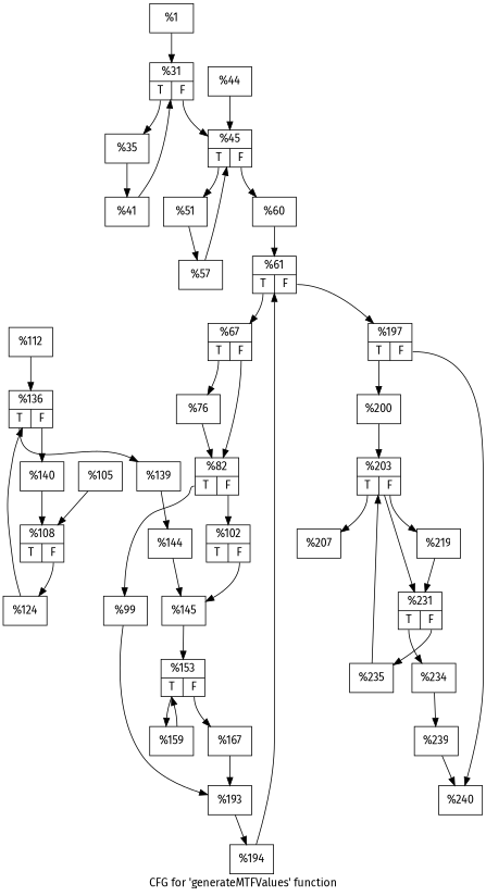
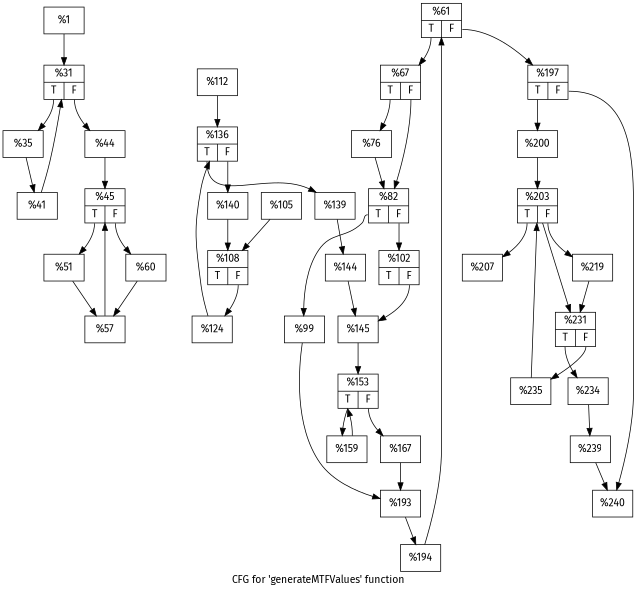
  digraph {
    fontname="Fira Sans"
    label="CFG for 'generateMTFValues' function"
    node [fontname="Fira Sans" shape=record]
    edge [fontname="Fira Sans"]
    n1 [label="{%1}"]
    n2 [label="{%31|{<s0>T|<s1>F}}"]
    n3 [label="{%35}"]
    n4 [label="{%44}"]
    n5 [label="{%41}"]
    n6 [label="{%45|{<s0>T|<s1>F}}"]
    n7 [label="{%51}"]
    n8 [label="{%60}"]
    n9 [label="{%57}"]
    n10 [label="{%61|{<s0>T|<s1>F}}"]
    n11 [label="{%67|{<s0>T|<s1>F}}"]
    n12 [label="{%197|{<s0>T|<s1>F}}"]
    n13 [label="{%76}"]
    n14 [label="{%82|{<s0>T|<s1>F}}"]
    n15 [label="{%200}"]
    n16 [label="{%240}"]
    n17 [label="{%99}"]
    n18 [label="{%102|{<s0>T|<s1>F}}"]
    n19 [label="{%203|{<s0>T|<s1>F}}"]
    n20 [label="{%193}"]
    n21 [label="{%145}"]
    n22 [label="{%194}"]
    n23 [label="{%105}"]
    n24 [label="{%108|{<s0>T|<s1>F}}"]
    n25 [label="{%153|{<s0>T|<s1>F}}"]
    n26 [label="{%124}"]
    n27 [label="{%159}"]
    n28 [label="{%167}"]
    n29 [label="{%112}"]
    n30 [label="{%136|{<s0>T|<s1>F}}"]
    n31 [label="{%139}"]
    n32 [label="{%140}"]
    n33 [label="{%144}"]
    n34 [label="{%207}"]
    n35 [label="{%219}"]
    n36 [label="{%231|{<s0>T|<s1>F}}"]
    n37 [label="{%234}"]
    n38 [label="{%235}"]
    n39 [label="{%239}"]
    n1 -> n2
    n2 -> n3 [tailport=s0]
-   n2 -> n6 [tailport=s1]
+   n2 -> n4 [tailport=s1]
    n3 -> n5
    n4 -> n6
    n5 -> n2
    n6 -> n7 [tailport=s0]
    n6 -> n8 [tailport=s1]
    n7 -> n9
-   n8 -> n10
+   n8 -> n9
    n9 -> n6
    n10 -> n11 [tailport=s0]
    n10 -> n12 [tailport=s1]
    n11 -> n13 [tailport=s0]
    n11 -> n14 [tailport=s1]
    n12 -> n15 [tailport=s0]
    n12 -> n16 [tailport=s1]
    n13 -> n14
    n14 -> n17 [tailport=s0]
    n14 -> n18 [tailport=s1]
    n15 -> n19
    n17 -> n20
    n18 -> n21 [tailport=s1]
    n19 -> n34 [tailport=s0]
    n19 -> n35 [tailport=s1]
    n19 -> n36
    n20 -> n22
    n21 -> n25
    n22 -> n10
    n23 -> n24
    n24 -> n26 [tailport=s1]
    n25 -> n27 [tailport=s0]
    n25 -> n28 [tailport=s1]
    n26 -> n30
    n27 -> n25
    n28 -> n20
    n29 -> n30
    n30 -> n31 [tailport=s0]
    n30 -> n32 [tailport=s1]
    n31 -> n33
    n32 -> n24
    n33 -> n21
    n35 -> n36
    n36 -> n37 [tailport=s0]
    n36 -> n38 [tailport=s1]
    n37 -> n39
    n38 -> n19
    n39 -> n16
  }
